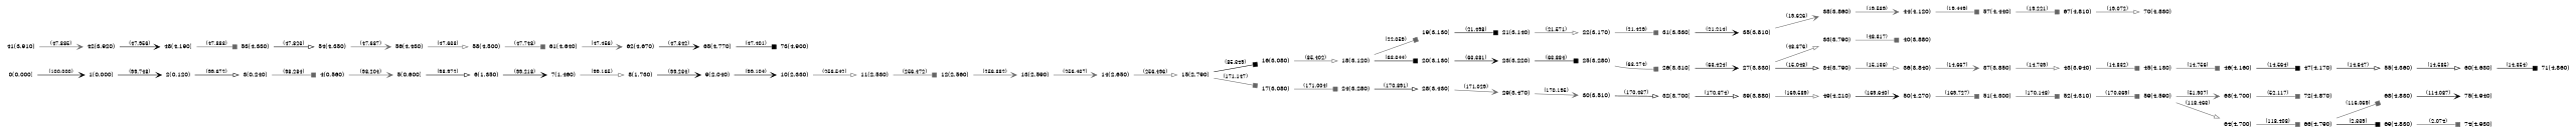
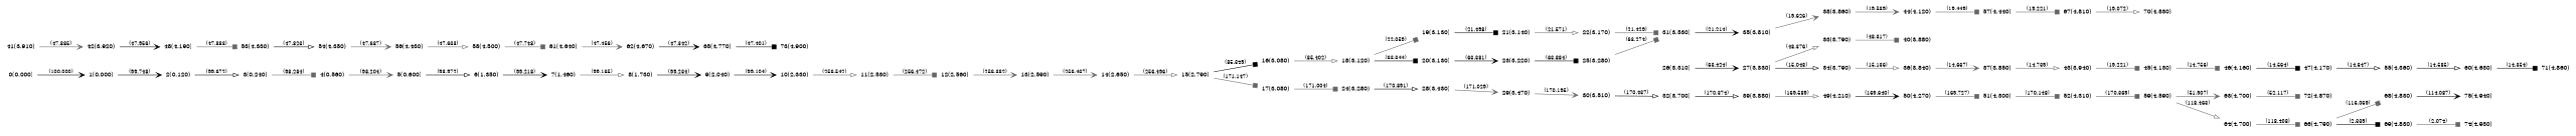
  digraph {
    rankdir=LR
    node [fontsize=11 shape=plaintext]
    edge [arrowhead=box color=gray40 fontsize=10]
    n1 [label="0(0.000)"]
    n2 [label="1(0.000)"]
    n3 [label="2(0.120)"]
    n4 [label="3(0.240)"]
    n5 [label="4(0.560)"]
    n6 [label="5(0.600)"]
    n7 [label="6(1.350)"]
    n8 [label="7(1.460)"]
    n9 [label="8(1.730)"]
    n10 [label="9(2.040)"]
    n11 [label="10(2.330)"]
    n12 [label="11(2.530)"]
    n13 [label="12(2.560)"]
    n14 [label="13(2.590)"]
    n15 [label="14(2.650)"]
    n16 [label="15(2.790)"]
    n17 [label="16(3.080)"]
    n18 [label="17(3.080)"]
    n19 [label="18(3.120)"]
    n20 [label="24(3.280)"]
    n21 [label="19(3.130)"]
    n22 [label="20(3.130)"]
    n23 [label="28(3.430)"]
    n24 [label="21(3.140)"]
    n25 [label="23(3.220)"]
    n26 [label="22(3.170)"]
    n27 [label="25(3.280)"]
    n28 [label="31(3.530)"]
    n29 [label="35(3.810)"]
    n30 [label="26(3.310)"]
    n31 [label="29(3.470)"]
    n32 [label="27(3.330)"]
    n33 [label="33(3.790)"]
    n34 [label="34(3.790)"]
    n35 [label="40(3.880)"]
    n36 [label="36(3.840)"]
    n37 [label="30(3.510)"]
    n38 [label="32(3.700)"]
    n39 [label="39(3.880)"]
    n40 [label="38(3.860)"]
    n41 [label="49(4.210)"]
    n42 [label="37(3.850)"]
    n43 [label="44(4.120)"]
    n44 [label="43(3.940)"]
    n45 [label="45(4.130)"]
    n46 [label="57(4.440)"]
    n47 [label="50(4.270)"]
    n48 [label="41(3.910)"]
    n49 [label="42(3.920)"]
    n50 [label="48(4.190)"]
    n51 [label="53(4.330)"]
    n52 [label="46(4.160)"]
    n53 [label="67(4.810)"]
    n54 [label="47(4.170)"]
    n55 [label="55(4.360)"]
    n56 [label="60(4.630)"]
    n57 [label="54(4.350)"]
    n58 [label="51(4.300)"]
    n59 [label="52(4.310)"]
    n60 [label="59(4.590)"]
    n61 [label="63(4.700)"]
    n62 [label="64(4.700)"]
    n63 [label="56(4.430)"]
    n64 [label="58(4.500)"]
    n65 [label="71(4.860)"]
    n66 [label="61(4.640)"]
    n67 [label="70(4.830)"]
    n68 [label="62(4.670)"]
    n69 [label="72(4.870)"]
    n70 [label="66(4.790)"]
    n71 [label="65(4.770)"]
    n72 [label="73(4.900)"]
    n73 [label="68(4.830)"]
    n74 [label="69(4.830)"]
    n75 [label="75(4.940)"]
    n76 [label="74(4.930)"]
    n1 -> n2 [arrowhead=vee color=black label="(100.000)"]
    n2 -> n3 [arrowhead=vee color=black label="(99.748)"]
    n3 -> n4 [arrowhead=onormal color=black label="(99.672)"]
    n4 -> n5 [label="(98.284)"]
    n5 -> n6 [arrowhead=vee label="(98.204)"]
    n6 -> n7 [arrowhead=onormal color=black label="(98.972)"]
    n7 -> n8 [arrowhead=vee color=black label="(99.218)"]
    n8 -> n9 [arrowhead=onormal label="(99.165)"]
    n9 -> n10 [arrowhead=vee color=black label="(99.234)"]
    n10 -> n11 [arrowhead=vee color=black label="(99.104)"]
    n11 -> n12 [arrowhead=onormal label="(256.542)"]
    n12 -> n13 [label="(256.472)"]
    n13 -> n14 [arrowhead=vee label="(256.382)"]
    n14 -> n15 [arrowhead=vee label="(256.437)"]
    n15 -> n16 [arrowhead=onormal label="(256.496)"]
    n16 -> n17 [color=black label="(85.349)"]
    n16 -> n18 [label="(171.147)"]
    n17 -> n19 [arrowhead=onormal label="(85.402)"]
    n18 -> n20 [label="(171.004)"]
    n19 -> n21 [label="(22.059)"]
    n19 -> n22 [color=black label="(63.344)"]
    n20 -> n23 [arrowhead=onormal color=black label="(170.891)"]
    n21 -> n24 [color=black label="(21.498)"]
    n22 -> n25 [arrowhead=vee color=black label="(63.381)"]
    n23 -> n31 [arrowhead=vee label="(171.029)"]
    n24 -> n26 [arrowhead=onormal label="(21.571)"]
    n25 -> n27 [color=black label="(63.884)"]
    n26 -> n28 [label="(21.429)"]
-   n27 -> n30 [label="(63.274)"]
+   n27 -> n28 [label="(63.274)"]
    n28 -> n29 [arrowhead=vee color=black label="(21.214)"]
    n29 -> n40 [arrowhead=vee label="(19.626)"]
    n30 -> n32 [arrowhead=vee color=black label="(63.424)"]
    n31 -> n37 [arrowhead=vee label="(170.195)"]
    n32 -> n33 [arrowhead=onormal label="(48.376)"]
    n32 -> n34 [arrowhead=onormal color=black label="(15.048)"]
    n33 -> n35 [label="(48.317)"]
    n34 -> n36 [arrowhead=onormal label="(15.136)"]
    n36 -> n42 [arrowhead=vee label="(14.667)"]
    n37 -> n38 [arrowhead=onormal color=black label="(170.437)"]
    n38 -> n39 [arrowhead=onormal color=black label="(170.374)"]
    n39 -> n41 [arrowhead=onormal label="(169.589)"]
    n40 -> n43 [arrowhead=vee label="(19.539)"]
    n41 -> n47 [arrowhead=vee color=black label="(169.640)"]
    n42 -> n44 [arrowhead=onormal label="(14.739)"]
    n43 -> n46 [label="(19.449)"]
-   n44 -> n45 [label="(14.832)"]
+   n44 -> n45 [label="(19.221)"]
    n45 -> n52 [label="(14.756)"]
    n46 -> n53 [label="(19.221)"]
    n47 -> n58 [label="(169.727)"]
    n48 -> n49 [arrowhead=vee label="(47.885)"]
    n49 -> n50 [arrowhead=vee color=black label="(47.956)"]
    n50 -> n51 [label="(47.883)"]
    n51 -> n57 [arrowhead=onormal color=black label="(47.823)"]
    n52 -> n54 [color=black label="(14.564)"]
    n53 -> n67 [arrowhead=onormal label="(19.072)"]
    n54 -> n55 [arrowhead=onormal color=black label="(14.647)"]
    n55 -> n56 [arrowhead=onormal color=black label="(14.585)"]
    n56 -> n65 [color=black label="(14.354)"]
    n57 -> n63 [arrowhead=vee label="(47.687)"]
    n58 -> n59 [label="(170.148)"]
    n59 -> n60 [label="(170.369)"]
    n60 -> n61 [arrowhead=vee label="(51.907)"]
    n60 -> n62 [arrowhead=onormal label="(118.463)"]
    n61 -> n69 [label="(52.117)"]
    n62 -> n70 [label="(118.408)"]
    n63 -> n64 [arrowhead=onormal label="(47.633)"]
    n64 -> n66 [label="(47.748)"]
    n66 -> n68 [arrowhead=vee label="(47.456)"]
    n68 -> n71 [arrowhead=vee color=black label="(47.342)"]
    n70 -> n73 [label="(116.069)"]
    n70 -> n74 [color=black label="(2.339)"]
    n71 -> n72 [color=black label="(47.401)"]
    n73 -> n75 [arrowhead=vee color=black label="(114.087)"]
    n74 -> n76 [label="(2.074)"]
  }
